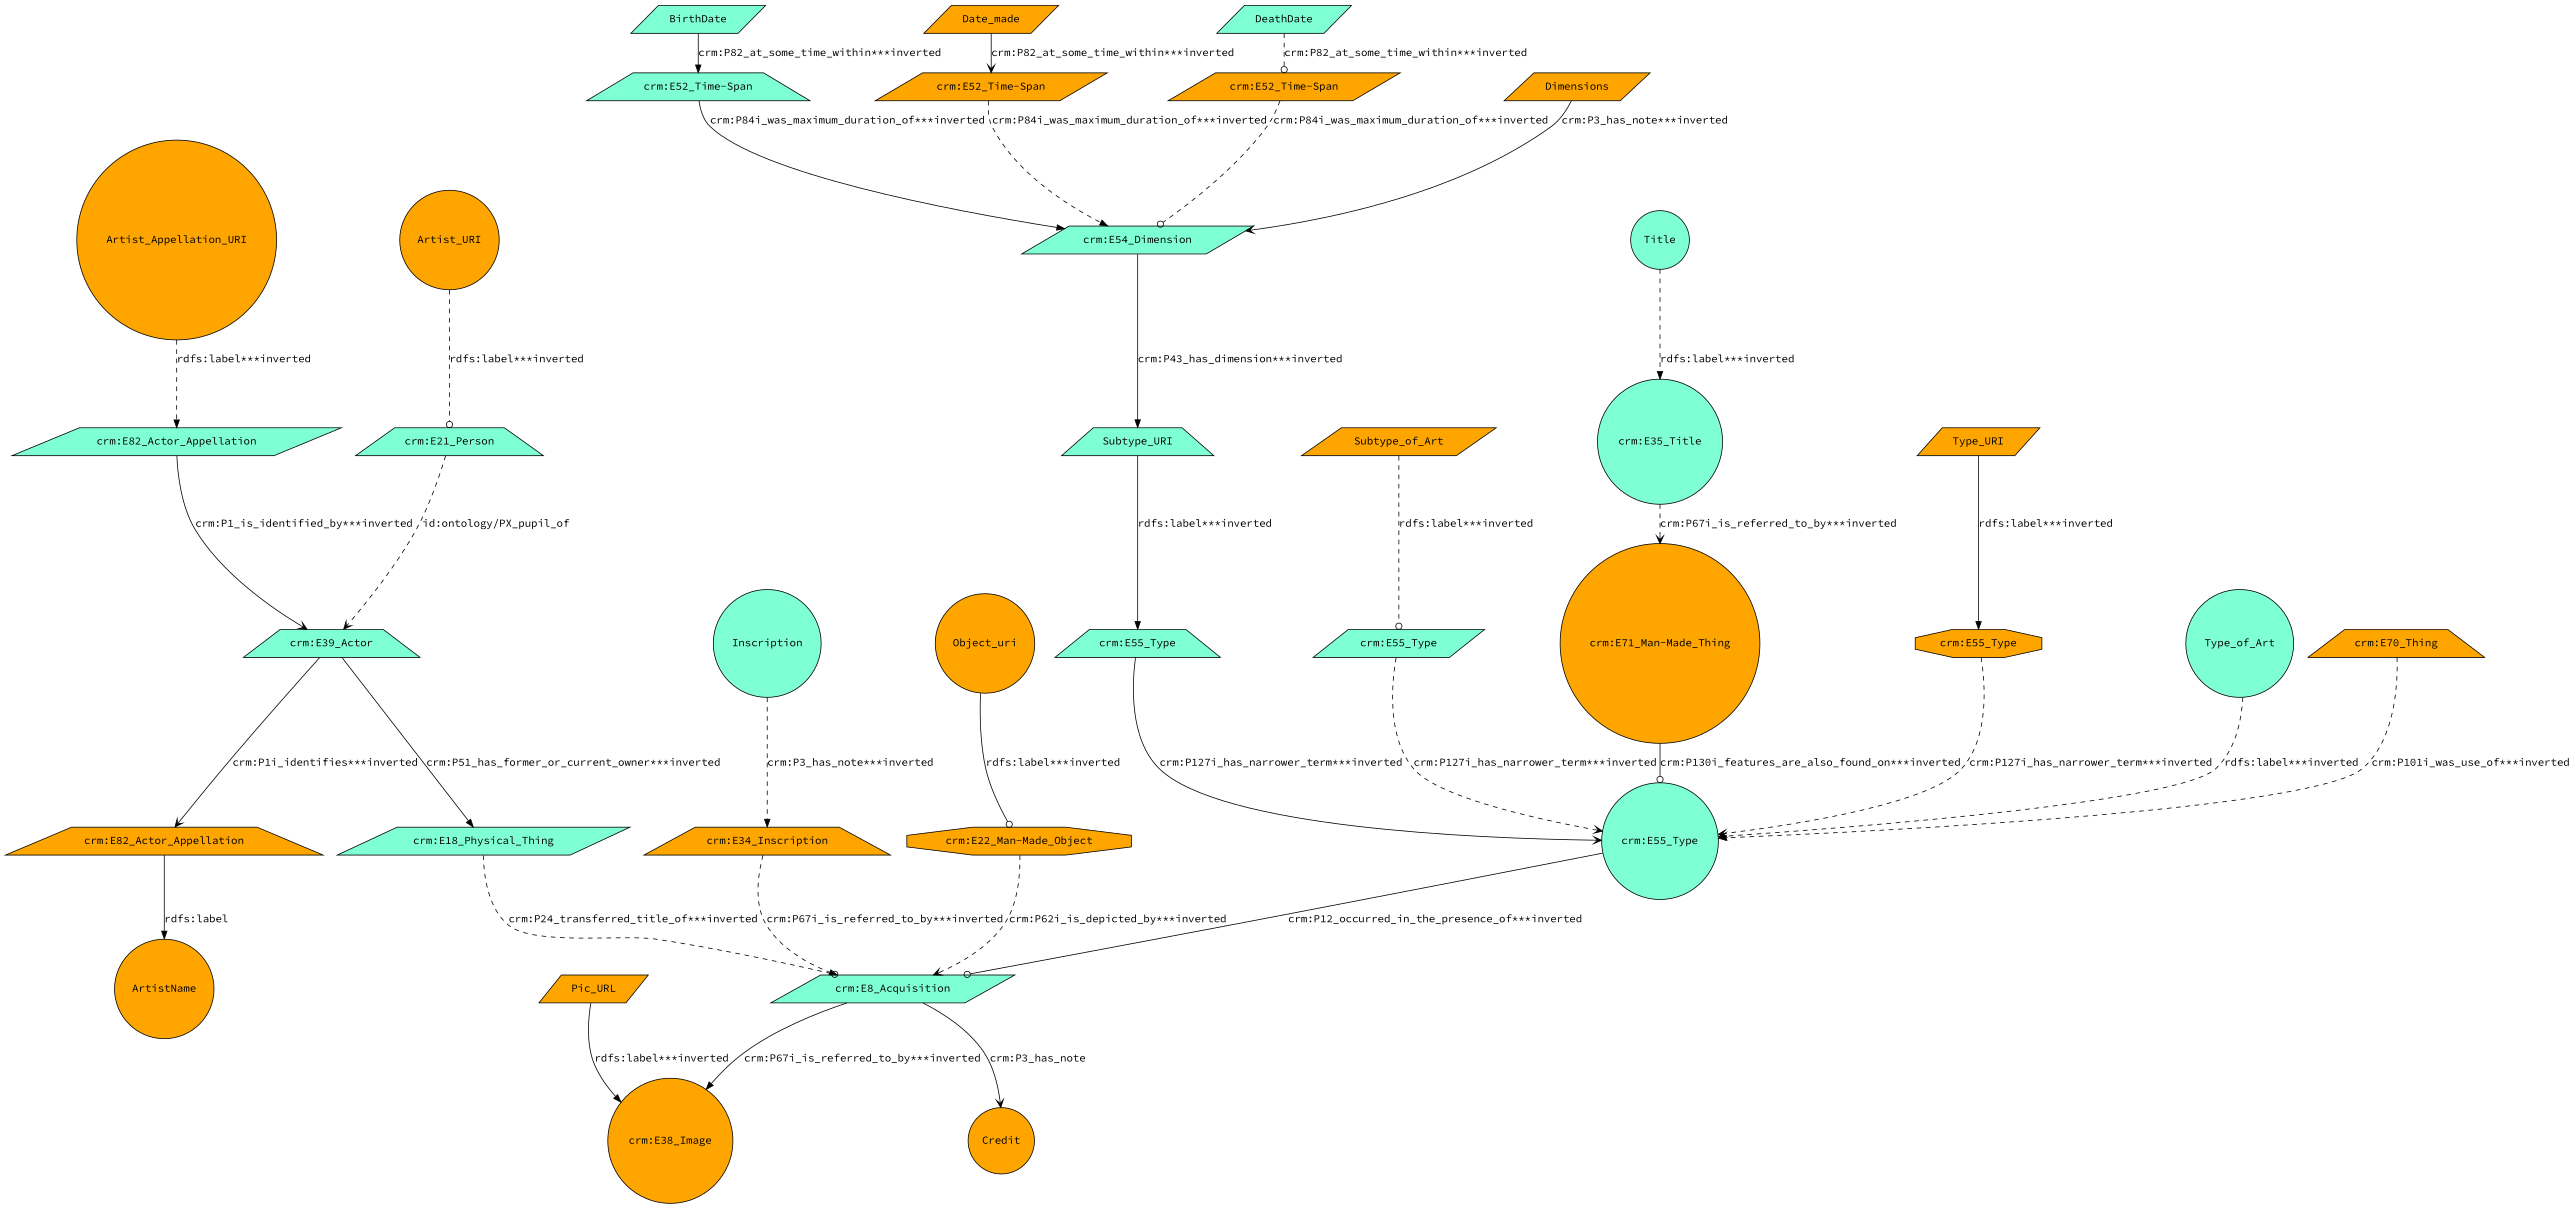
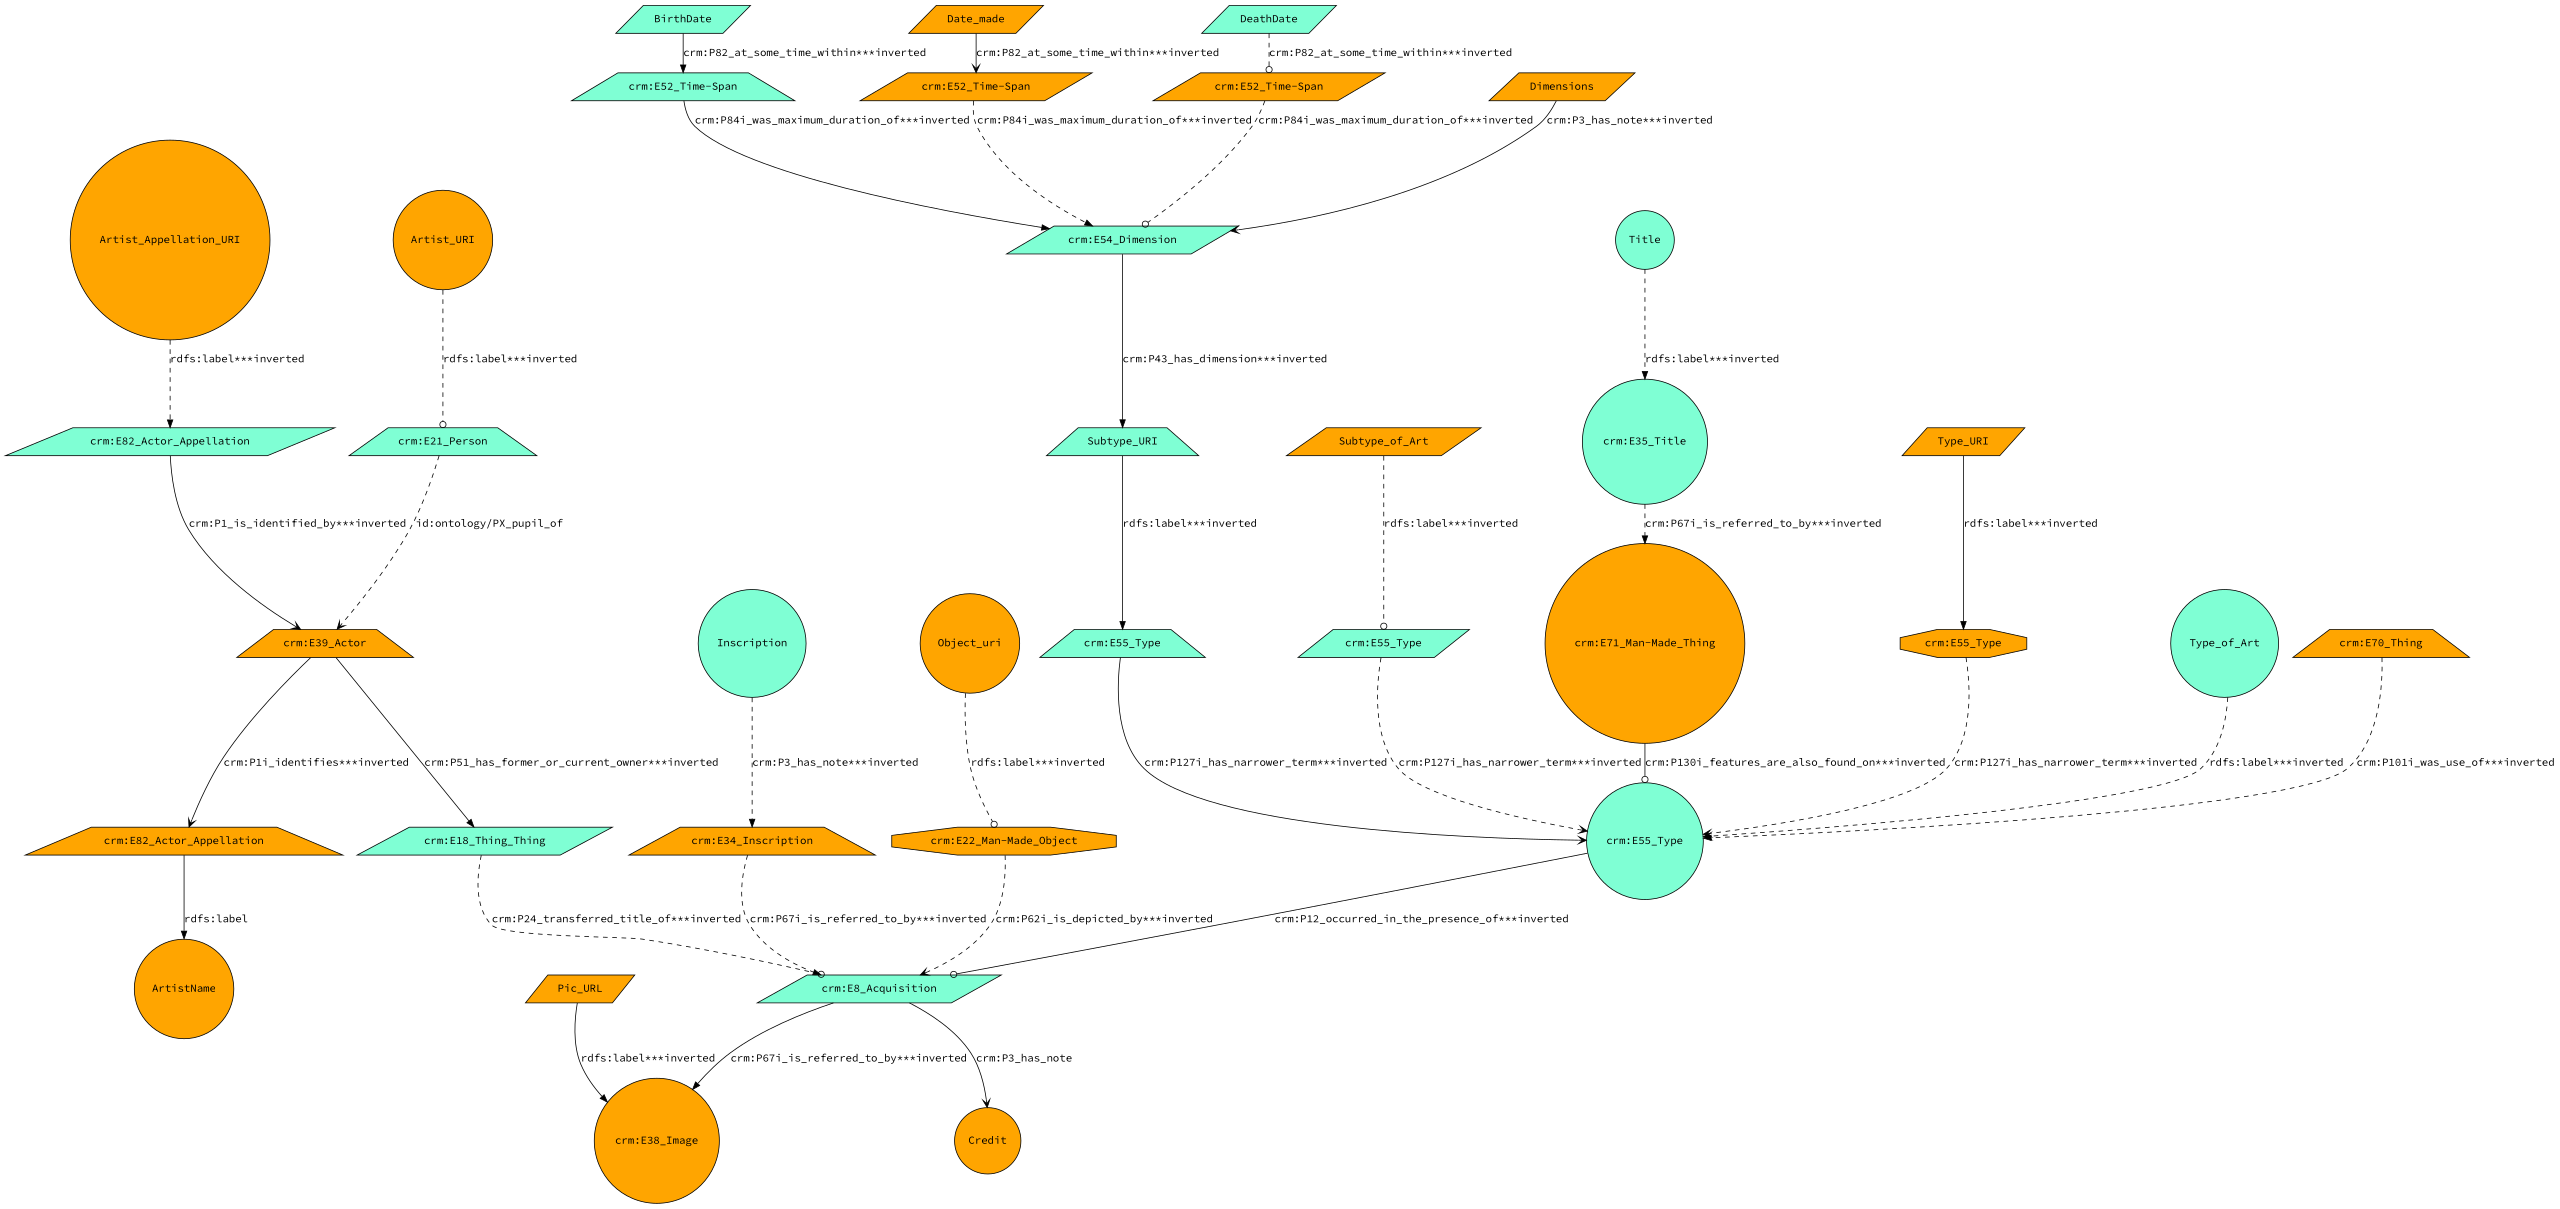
  digraph {
    fontname="Source Code Pro"
    node [fillcolor=orange fontname="Source Code Pro" shape=parallelogram style=filled type=class_uri]
    edge [arrowhead=normal fontname="Source Code Pro" style=dashed type=st_property_uri]
    n1 [label=Artist_Appellation_URI shape=circle type=attribute_name]
    n2 [fillcolor=aquamarine label="crm:E82_Actor_Appellation"]
-   n3 [fillcolor=aquamarine label="crm:E39_Actor" shape=trapezium]
-   n4 [fillcolor=aquamarine label="crm:E18_Physical_Thing"]
+   n3 [label="crm:E39_Actor" shape=trapezium]
+   n4 [fillcolor=aquamarine label="crm:E18_Thing_Thing"]
    n5 [label="crm:E82_Actor_Appellation" shape=trapezium]
    n6 [label=Artist_URI shape=circle type=attribute_name]
    n7 [fillcolor=aquamarine label="crm:E21_Person" shape=trapezium]
    n8 [fillcolor=aquamarine label=BirthDate type=attribute_name]
    n9 [fillcolor=aquamarine label="crm:E52_Time-Span" shape=trapezium]
    n10 [fillcolor=aquamarine label="crm:E54_Dimension"]
    n11 [fillcolor=aquamarine label=Subtype_URI shape=trapezium type=attribute_name]
    n12 [label=Date_made type=attribute_name]
    n13 [label="crm:E52_Time-Span"]
    n14 [fillcolor=aquamarine label=DeathDate type=attribute_name]
    n15 [label="crm:E52_Time-Span"]
    n16 [label=Dimensions type=attribute_name]
    n17 [label="crm:E70_Thing" shape=trapezium]
    n18 [fillcolor=aquamarine label="crm:E55_Type" shape=circle]
    n19 [fillcolor=aquamarine label=Inscription shape=circle type=attribute_name]
    n20 [label="crm:E34_Inscription" shape=trapezium]
    n21 [fillcolor=aquamarine label="crm:E8_Acquisition"]
    n22 [label="crm:E38_Image" shape=circle]
    n23 [label=Credit shape=circle type=attribute_name]
    n24 [label=Object_uri shape=circle type=attribute_name]
    n25 [label="crm:E22_Man-Made_Object" shape=octagon]
    n26 [label=Pic_URL type=attribute_name]
    n27 [fillcolor=aquamarine label="crm:E55_Type" shape=trapezium]
    n28 [label=Subtype_of_Art type=attribute_name]
    n29 [fillcolor=aquamarine label="crm:E55_Type"]
    n30 [fillcolor=aquamarine label=Title shape=circle type=attribute_name]
    n31 [fillcolor=aquamarine label="crm:E35_Title" shape=circle]
    n32 [label="crm:E71_Man-Made_Thing" shape=circle]
    n33 [label=Type_URI type=attribute_name]
    n34 [label="crm:E55_Type" shape=octagon]
    n35 [fillcolor=aquamarine label=Type_of_Art shape=circle type=attribute_name]
    n36 [label=ArtistName shape=circle type=attribute_name]
    n1 -> n2 [label="rdfs:label***inverted"]
    n2 -> n3 [arrowhead=vee label="crm:P1_is_identified_by***inverted" style=solid type=inherited]
    n3 -> n4 [label="crm:P51_has_former_or_current_owner***inverted" style=solid type=direct_property_uri]
    n3 -> n5 [arrowhead=vee label="crm:P1i_identifies***inverted" style=solid type=inherited]
    n4 -> n21 [arrowhead=odot label="crm:P24_transferred_title_of***inverted" type=direct_property_uri]
    n5 -> n36 [label="rdfs:label" style=solid]
    n6 -> n7 [arrowhead=odot label="rdfs:label***inverted"]
    n7 -> n3 [arrowhead=vee label="id:ontology/PX_pupil_of" type=direct_property_uri]
    n8 -> n9 [label="crm:P82_at_some_time_within***inverted" style=solid]
    n9 -> n10 [label="crm:P84i_was_maximum_duration_of***inverted" style=solid type=direct_property_uri]
    n10 -> n11 [label="crm:P43_has_dimension***inverted" style=solid type=direct_property_uri]
    n11 -> n27 [label="rdfs:label***inverted" style=solid]
    n12 -> n13 [arrowhead=vee label="crm:P82_at_some_time_within***inverted" style=solid]
    n13 -> n10 [label="crm:P84i_was_maximum_duration_of***inverted" type=direct_property_uri]
    n14 -> n15 [arrowhead=odot label="crm:P82_at_some_time_within***inverted"]
    n15 -> n10 [arrowhead=odot label="crm:P84i_was_maximum_duration_of***inverted" type=direct_property_uri]
    n16 -> n10 [arrowhead=vee label="crm:P3_has_note***inverted" style=solid]
    n17 -> n18 [label="crm:P101i_was_use_of***inverted" type=direct_property_uri]
    n18 -> n21 [arrowhead=odot label="crm:P12_occurred_in_the_presence_of***inverted" style=solid type=inherited]
    n19 -> n20 [label="crm:P3_has_note***inverted"]
    n20 -> n21 [label="crm:P67i_is_referred_to_by***inverted" type=inherited]
    n21 -> n22 [label="crm:P67i_is_referred_to_by***inverted" style=solid type=inherited]
    n21 -> n23 [arrowhead=vee label="crm:P3_has_note" style=solid]
-   n24 -> n25 [arrowhead=odot label="rdfs:label***inverted" style=solid]
+   n24 -> n25 [arrowhead=odot label="rdfs:label***inverted"]
    n25 -> n21 [arrowhead=vee label="crm:P62i_is_depicted_by***inverted" type=inherited]
    n26 -> n22 [label="rdfs:label***inverted" style=solid]
    n27 -> n18 [arrowhead=vee label="crm:P127i_has_narrower_term***inverted" style=solid type=direct_property_uri]
    n28 -> n29 [arrowhead=odot label="rdfs:label***inverted"]
    n29 -> n18 [arrowhead=vee label="crm:P127i_has_narrower_term***inverted" type=direct_property_uri]
    n30 -> n31 [label="rdfs:label***inverted"]
-   n31 -> n32 [arrowhead=vee label="crm:P67i_is_referred_to_by***inverted" type=inherited]
+   n31 -> n32 [label="crm:P67i_is_referred_to_by***inverted" type=inherited]
    n32 -> n18 [arrowhead=odot label="crm:P130i_features_are_also_found_on***inverted" style=solid type=inherited]
    n33 -> n34 [label="rdfs:label***inverted" style=solid]
    n34 -> n18 [arrowhead=vee label="crm:P127i_has_narrower_term***inverted" type=direct_property_uri]
    n35 -> n18 [arrowhead=vee label="rdfs:label***inverted"]
  }
